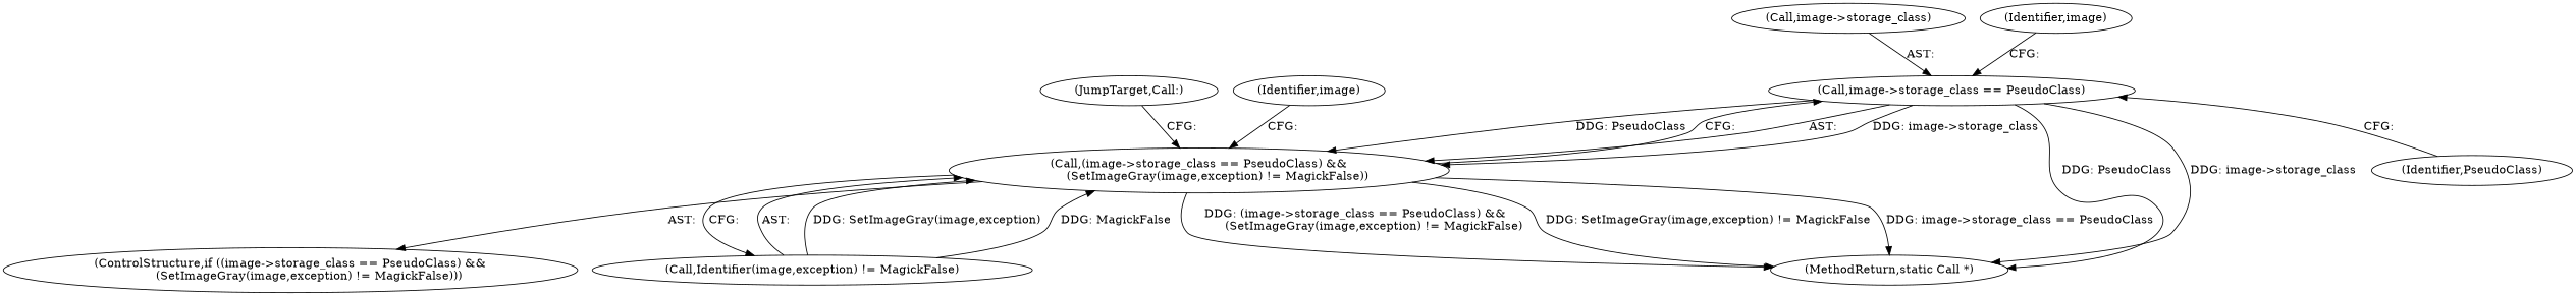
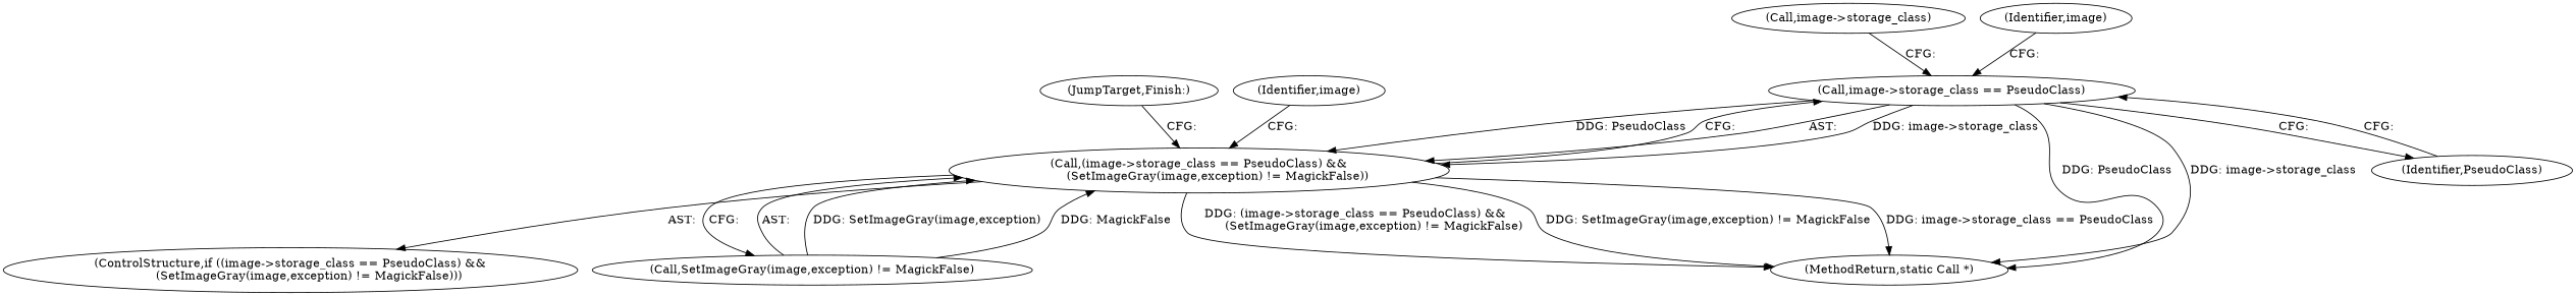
  digraph {
    n1 [label="(Call,image->storage_class == PseudoClass)"]
    n2 [label="(Call,(image->storage_class == PseudoClass) &&\n          (SetImageGray(image,exception) != MagickFalse))"]
    n3 [label="(MethodReturn,static Call *)"]
    n4 [label="(Identifier,PseudoClass)"]
    n5 [label="(ControlStructure,if ((image->storage_class == PseudoClass) &&\n          (SetImageGray(image,exception) != MagickFalse)))"]
-   n6 [label="(Call,Identifier(image,exception) != MagickFalse)"]
-   n7 [label="(JumpTarget,Call:)"]
+   n6 [label="(Call,SetImageGray(image,exception) != MagickFalse)"]
+   n7 [label="(JumpTarget,Finish:)"]
    n8 [label="(Call,image->storage_class)"]
    n9 [label="(Identifier,image)"]
    n10 [label="(Identifier,image)"]
    n1 -> n2 [label="AST: "]
    n1 -> n2 [label="DDG: image->storage_class"]
    n1 -> n2 [label="DDG: PseudoClass"]
    n1 -> n3 [label="DDG: PseudoClass"]
    n1 -> n3 [label="DDG: image->storage_class"]
+   n1 -> n4 [label="CFG: "]
    n2 -> n1 [label="CFG: "]
    n2 -> n3 [label="DDG: SetImageGray(image,exception) != MagickFalse"]
    n2 -> n3 [label="DDG: image->storage_class == PseudoClass"]
    n2 -> n3 [label="DDG: (image->storage_class == PseudoClass) &&\n          (SetImageGray(image,exception) != MagickFalse)"]
    n2 -> n5 [label="AST: "]
    n2 -> n6 [label="CFG: "]
    n4 -> n1 [label="CFG: "]
    n6 -> n2 [label="AST: "]
    n6 -> n2 [label="DDG: SetImageGray(image,exception)"]
    n6 -> n2 [label="DDG: MagickFalse"]
    n7 -> n2 [label="CFG: "]
-   n8 -> n1 [label="AST: "]
+   n8 -> n1 [label="CFG: "]
    n9 -> n1 [label="CFG: "]
    n10 -> n2 [label="CFG: "]
  }
